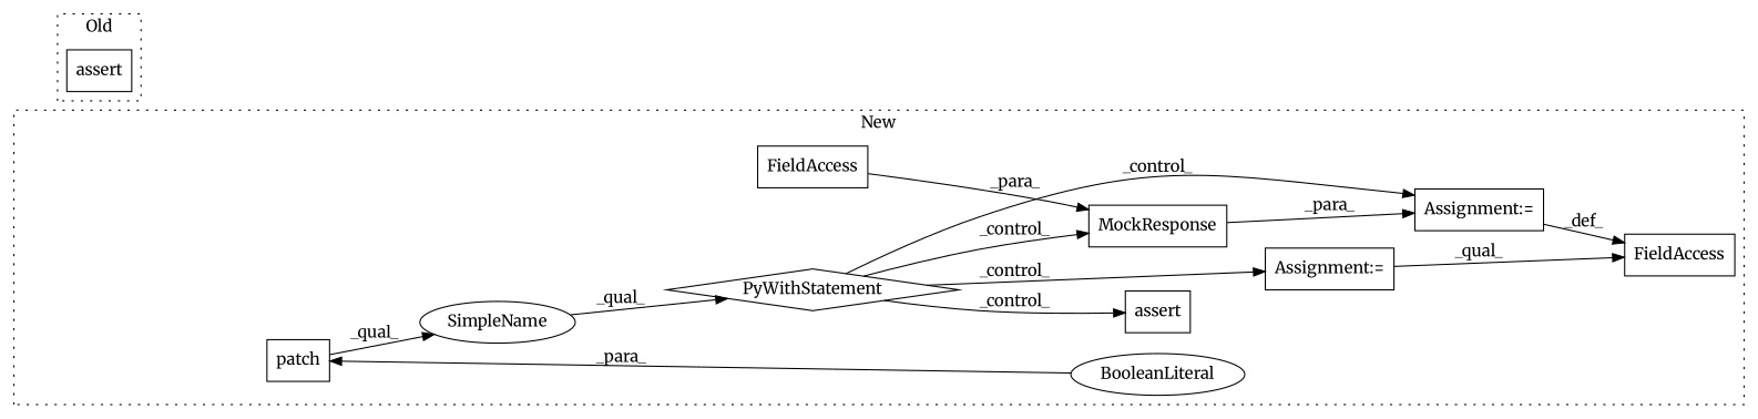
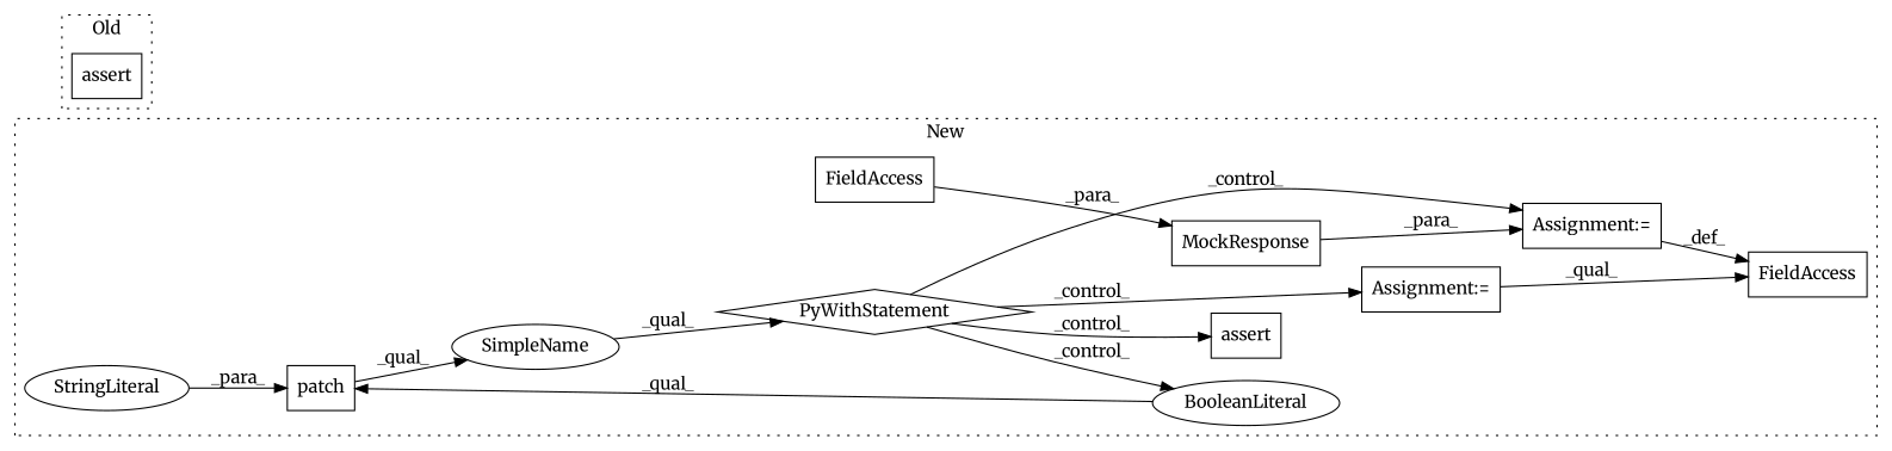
  digraph {
    fontname=Merriweather
    rankdir=LR
    node [a=32 fontname=Merriweather shape=box]
    edge [fontname=Merriweather]
    n1 [l="6,1" label=patch s="3684,3753"]
    n2 [a=104 l="10,2" label=PyWithStatement s="3669,3754" shape=diamond]
+   n3 [a=45 l=58 label=StringLiteral s=3690 shape=ellipse]
    n4 [a=7 l=12 label="Assignment:=" s=3768]
    n5 [a=42 label=SimpleName shape=ellipse]
    n6 [l="24,1" label=assert s="4011,4227"]
    n7 [a=22 l=25 label=FieldAccess s=3829]
    n8 [a=7 l=1 label="Assignment:=" s=3854]
    n9 [l="13,1" label=MockResponse s="3855,3887"]
    n10 [a=22 l=14 label=FieldAccess s=3873]
    n11 [a=9 l=4 label=BooleanLiteral s=3749 shape=ellipse]
    n12 [a=6 l=7 label=assert s=3438]
    subgraph cluster_1 {
      label=New
      style=dotted
      n1
      n2
+     n3
      n4
      n5
      n6
      n7
      n8
      n9
      n10
      n11
    }
    subgraph cluster_2 {
      label=Old
      style=dotted
      n12
    }
    n1 -> n5 [label=_qual_]
    n2 -> n4 [label=_control_]
    n2 -> n6 [label=_control_]
    n2 -> n8 [label=_control_]
-   n2 -> n9 [label=_control_]
+   n2 -> n11 [label=_control_]
+   n3 -> n1 [label=_para_]
    n4 -> n7 [label=_qual_]
    n5 -> n2 [label=_qual_]
    n8 -> n7 [label=_def_]
    n9 -> n8 [label=_para_]
    n10 -> n9 [label=_para_]
-   n11 -> n1 [label=_para_]
+   n11 -> n1 [label=_qual_]
  }
